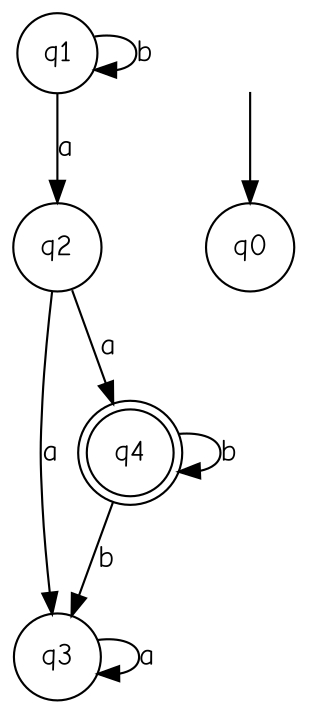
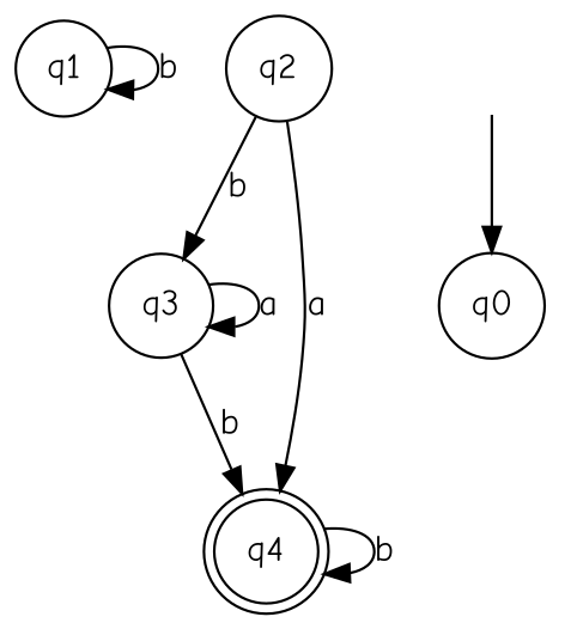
  digraph {
    fontname="Comic Neue"
    node [fontname="Comic Neue" shape=circle]
    edge [fontname="Comic Neue"]
    q1
    q2
    q3
    q4 [shape=doublecircle]
    _nil [style=invis shape=""]
    q0
    q1 -> q1 [label=b]
-   q1 -> q2 [label=a]
-   q2 -> q3 [label=a]
+   q2 -> q3 [label=b]
    q2 -> q4 [label=a]
    q3 -> q3 [label=a]
-   q4 -> q3 [label=b]
+   q3 -> q4 [label=b]
    q4 -> q4 [label=b]
    _nil -> q0
  }
